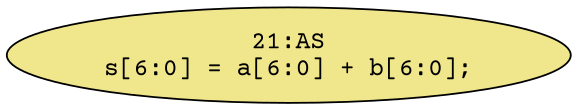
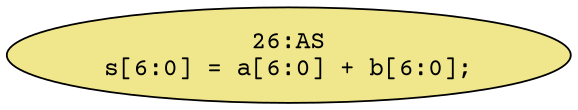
  strict digraph {
    rankdir=LR
    fontname="Courier Prime"
-   n1 [ast="<pyverilog.vparser.ast.Assign object at 0x7f1cc3b19210>" def_var="['s']" fillcolor=khaki label="21:AS\ns[6:0] = a[6:0] + b[6:0];" statements="[]" style=filled typ=Assign use_var="['a', 'b']" fontname="Courier Prime"]
+   n1 [ast="<pyverilog.vparser.ast.Assign object at 0x7f1cc3b19210>" def_var="['s']" fillcolor=khaki label="26:AS\ns[6:0] = a[6:0] + b[6:0];" statements="[]" style=filled typ=Assign use_var="['a', 'b']" fontname="Courier Prime"]
  }
